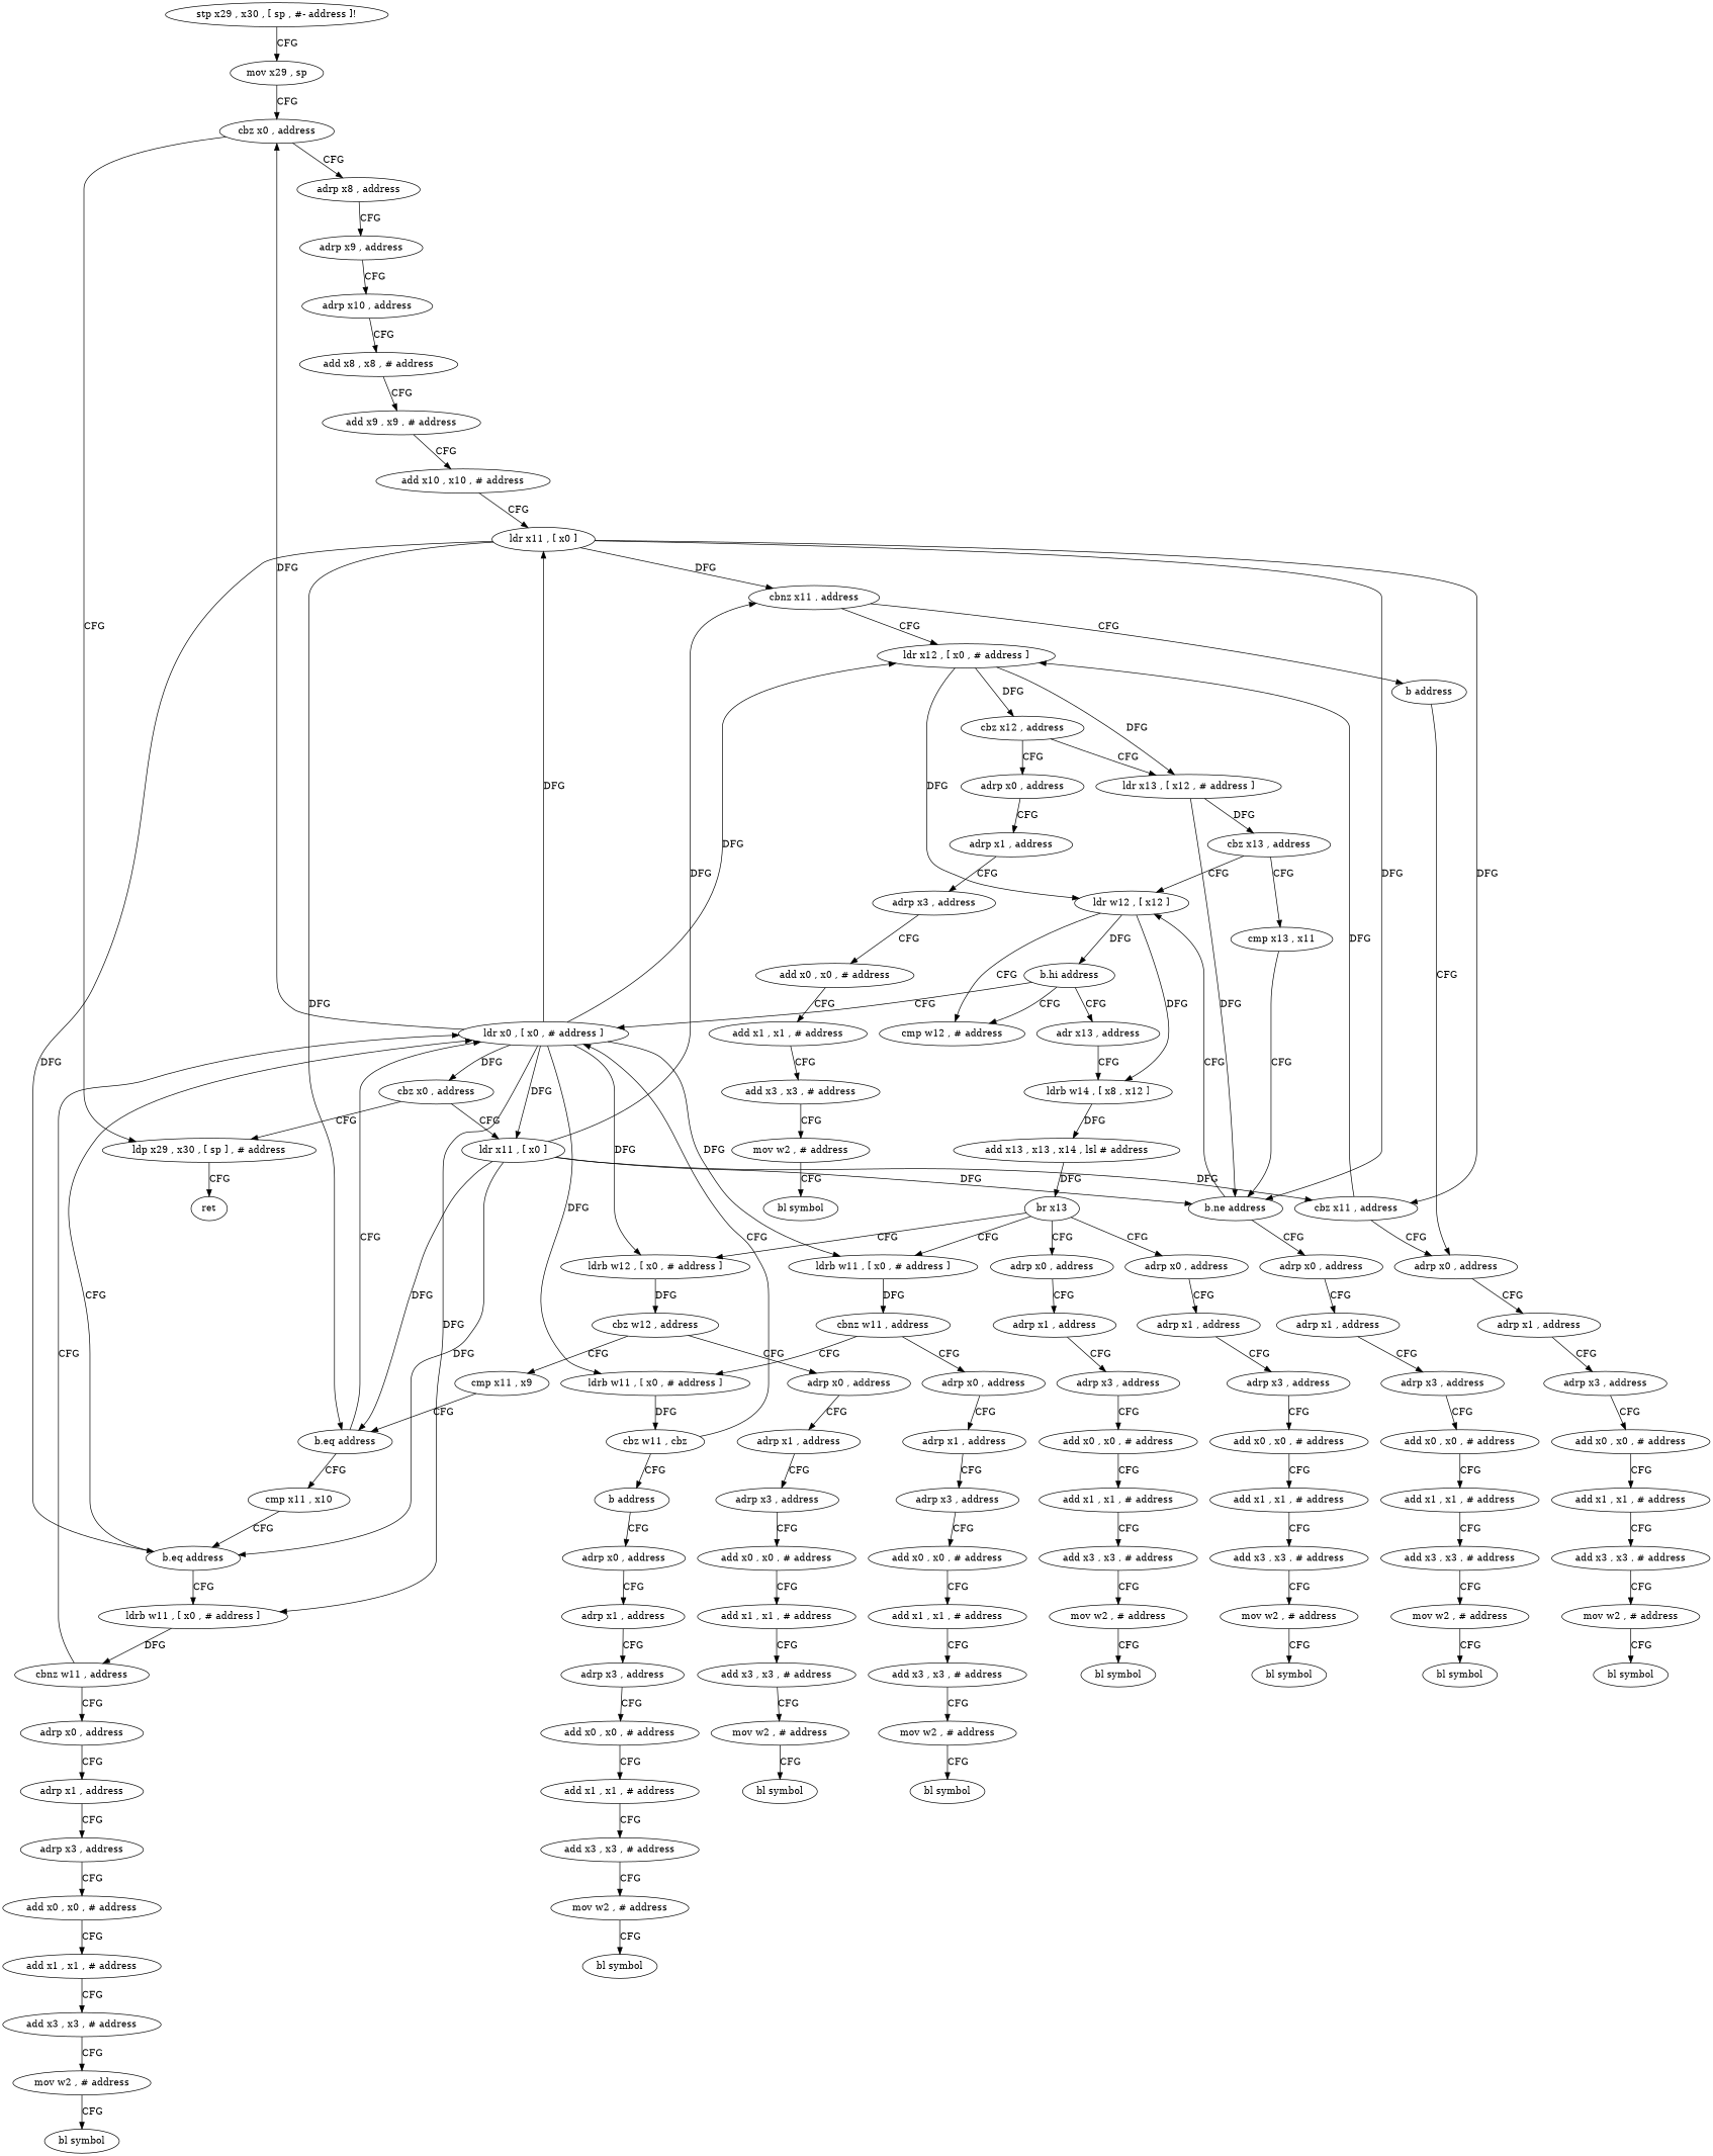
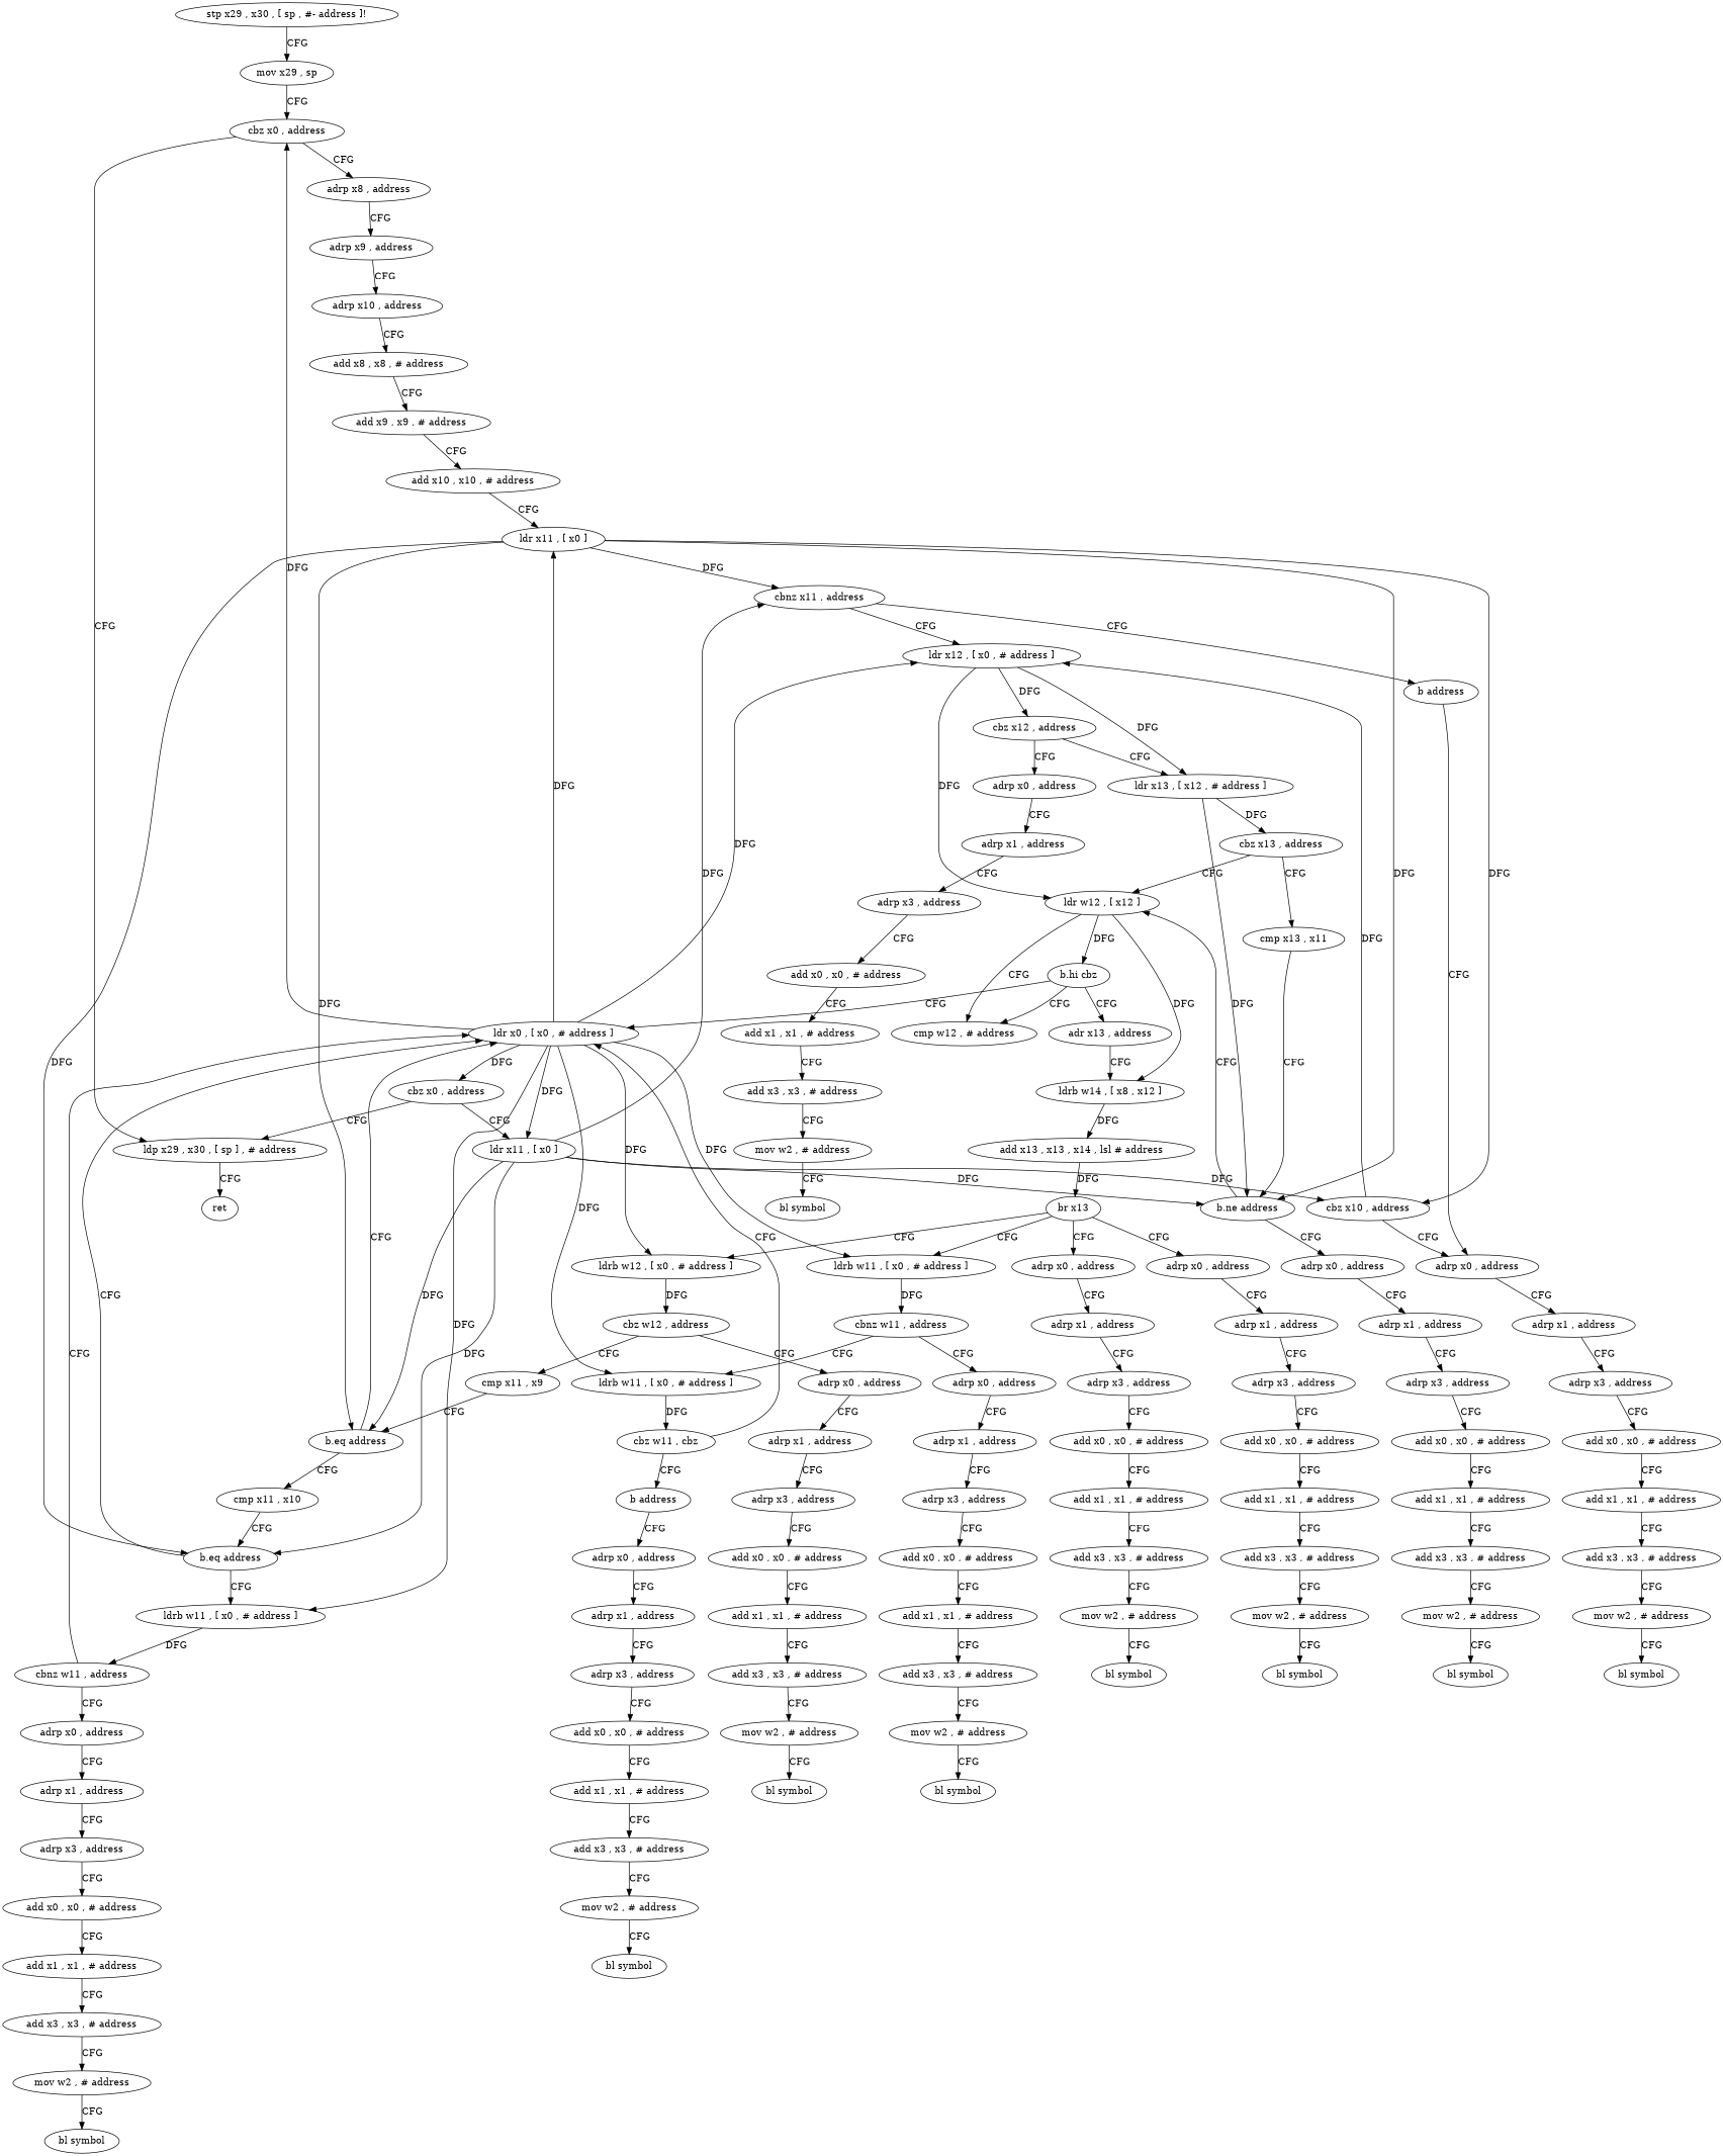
  digraph {
    fontname="DejaVu Serif"
    node [fontname="DejaVu Serif"]
    edge [fontname="DejaVu Serif"]
    n1 [label="stp x29 , x30 , [ sp , #- address ]!"]
    n2 [label="mov x29 , sp"]
    n3 [label="cbz x0 , address"]
    n4 [label="ldp x29 , x30 , [ sp ] , # address"]
    n5 [label="adrp x8 , address"]
    n6 [label=ret]
    n7 [label="adrp x9 , address"]
    n8 [label="adrp x10 , address"]
    n9 [label="add x8 , x8 , # address"]
    n10 [label="add x9 , x9 , # address"]
    n11 [label="add x10 , x10 , # address"]
    n12 [label="ldr x11 , [ x0 ]"]
    n13 [label="cbnz x11 , address"]
    n14 [label="b.ne address"]
-   n15 [label="cbz x11 , address"]
+   n15 [label="cbz x10 , address"]
    n16 [label="b.eq address"]
    n17 [label="b.eq address"]
    n18 [label="ldr x12 , [ x0 , # address ]"]
    n19 [label="b address"]
    n20 [label="ldr w12 , [ x12 ]"]
    n21 [label="adrp x0 , address"]
    n22 [label="adrp x0 , address"]
    n23 [label="ldr x0 , [ x0 , # address ]"]
    n24 [label="cmp x11 , x10"]
    n25 [label="ldrb w11 , [ x0 , # address ]"]
    n26 [label="cbz x12 , address"]
    n27 [label="ldr x13 , [ x12 , # address ]"]
    n28 [label="adrp x0 , address"]
    n29 [label="cbz x13 , address"]
    n30 [label="cmp w12 , # address"]
-   n31 [label="b.hi address"]
+   n31 [label="b.hi cbz"]
    n32 [label="ldrb w14 , [ x8 , x12 ]"]
    n33 [label="adrp x1 , address"]
    n34 [label="adrp x1 , address"]
    n35 [label="adrp x3 , address"]
    n36 [label="cmp x13 , x11"]
    n37 [label="adrp x3 , address"]
    n38 [label="add x0 , x0 , # address"]
    n39 [label="add x1 , x1 , # address"]
    n40 [label="add x3 , x3 , # address"]
    n41 [label="mov w2 , # address"]
    n42 [label="bl symbol"]
    n43 [label="adr x13 , address"]
    n44 [label="add x13 , x13 , x14 , lsl # address"]
    n45 [label="add x0 , x0 , # address"]
    n46 [label="add x1 , x1 , # address"]
    n47 [label="add x3 , x3 , # address"]
    n48 [label="mov w2 , # address"]
    n49 [label="bl symbol"]
    n50 [label="cbz x0 , address"]
    n51 [label="ldr x11 , [ x0 ]"]
    n52 [label="ldrb w11 , [ x0 , # address ]"]
    n53 [label="ldrb w12 , [ x0 , # address ]"]
    n54 [label="ldrb w11 , [ x0 , # address ]"]
    n55 [label="cbnz w11 , address"]
    n56 [label="cbz w12 , address"]
    n57 [label="cbz w11 , cbz"]
    n58 [label="cbnz w11 , address"]
    n59 [label="adrp x1 , address"]
    n60 [label="adrp x3 , address"]
    n61 [label="br x13"]
    n62 [label="adrp x0 , address"]
    n63 [label="adrp x0 , address"]
    n64 [label="adrp x1 , address"]
    n65 [label="adrp x1 , address"]
    n66 [label="adrp x0 , address"]
    n67 [label="adrp x0 , address"]
    n68 [label="cmp x11 , x9"]
    n69 [label="adrp x3 , address"]
    n70 [label="adrp x3 , address"]
    n71 [label="add x0 , x0 , # address"]
    n72 [label="add x1 , x1 , # address"]
    n73 [label="add x3 , x3 , # address"]
    n74 [label="mov w2 , # address"]
    n75 [label="bl symbol"]
    n76 [label="adrp x1 , address"]
    n77 [label="adrp x3 , address"]
    n78 [label="b address"]
    n79 [label="adrp x1 , address"]
    n80 [label="adrp x3 , address"]
    n81 [label="add x0 , x0 , # address"]
    n82 [label="add x1 , x1 , # address"]
    n83 [label="add x3 , x3 , # address"]
    n84 [label="mov w2 , # address"]
    n85 [label="bl symbol"]
    n86 [label="add x0 , x0 , # address"]
    n87 [label="add x1 , x1 , # address"]
    n88 [label="add x3 , x3 , # address"]
    n89 [label="mov w2 , # address"]
    n90 [label="bl symbol"]
    n91 [label="add x0 , x0 , # address"]
    n92 [label="add x1 , x1 , # address"]
    n93 [label="add x3 , x3 , # address"]
    n94 [label="mov w2 , # address"]
    n95 [label="bl symbol"]
    n96 [label="adrp x0 , address"]
    n97 [label="adrp x1 , address"]
    n98 [label="add x0 , x0 , # address"]
    n99 [label="add x1 , x1 , # address"]
    n100 [label="add x3 , x3 , # address"]
    n101 [label="mov w2 , # address"]
    n102 [label="bl symbol"]
    n103 [label="adrp x3 , address"]
    n104 [label="adrp x0 , address"]
    n105 [label="add x0 , x0 , # address"]
    n106 [label="add x1 , x1 , # address"]
    n107 [label="add x3 , x3 , # address"]
    n108 [label="mov w2 , # address"]
    n109 [label="bl symbol"]
    n110 [label="adrp x1 , address"]
    n111 [label="adrp x3 , address"]
    n112 [label="add x0 , x0 , # address"]
    n113 [label="add x1 , x1 , # address"]
    n114 [label="add x3 , x3 , # address"]
    n115 [label="mov w2 , # address"]
    n116 [label="bl symbol"]
    n1 -> n2 [label=CFG]
    n2 -> n3 [label=CFG]
    n3 -> n4 [label=CFG]
    n3 -> n5 [label=CFG]
    n4 -> n6 [label=CFG]
    n5 -> n7 [label=CFG]
    n7 -> n8 [label=CFG]
    n8 -> n9 [label=CFG]
    n9 -> n10 [label=CFG]
    n10 -> n11 [label=CFG]
    n11 -> n12 [label=CFG]
    n12 -> n13 [label=DFG]
    n12 -> n14 [label=DFG]
    n12 -> n15 [label=DFG]
    n12 -> n16 [label=DFG]
    n12 -> n17 [label=DFG]
    n13 -> n18 [label=CFG]
    n13 -> n19 [label=CFG]
    n14 -> n20 [label=CFG]
    n14 -> n21 [label=CFG]
    n15 -> n18 [label=DFG]
    n15 -> n22 [label=CFG]
    n16 -> n23 [label=CFG]
    n16 -> n24 [label=CFG]
    n17 -> n23 [label=CFG]
    n17 -> n25 [label=CFG]
    n18 -> n20 [label=DFG]
    n18 -> n26 [label=DFG]
    n18 -> n27 [label=DFG]
    n19 -> n22 [label=CFG]
    n20 -> n30 [label=CFG]
    n20 -> n31 [label=DFG]
    n20 -> n32 [label=DFG]
    n21 -> n59 [label=CFG]
    n22 -> n33 [label=CFG]
    n23 -> n3 [label=DFG]
    n23 -> n12 [label=DFG]
    n23 -> n18 [label=DFG]
    n23 -> n25 [label=DFG]
    n23 -> n50 [label=DFG]
    n23 -> n51 [label=DFG]
    n23 -> n52 [label=DFG]
    n23 -> n53 [label=DFG]
    n23 -> n54 [label=DFG]
    n24 -> n17 [label=CFG]
    n25 -> n58 [label=DFG]
    n26 -> n27 [label=CFG]
    n26 -> n28 [label=CFG]
    n27 -> n14 [label=DFG]
    n27 -> n29 [label=DFG]
    n28 -> n34 [label=CFG]
    n29 -> n20 [label=CFG]
    n29 -> n36 [label=CFG]
    n31 -> n23 [label=CFG]
    n31 -> n30 [label=CFG]
    n31 -> n43 [label=CFG]
    n32 -> n44 [label=DFG]
    n33 -> n37 [label=CFG]
    n34 -> n35 [label=CFG]
    n35 -> n38 [label=CFG]
    n36 -> n14 [label=CFG]
    n37 -> n45 [label=CFG]
    n38 -> n39 [label=CFG]
    n39 -> n40 [label=CFG]
    n40 -> n41 [label=CFG]
    n41 -> n42 [label=CFG]
    n43 -> n32 [label=CFG]
    n44 -> n61 [label=DFG]
    n45 -> n46 [label=CFG]
    n46 -> n47 [label=CFG]
    n47 -> n48 [label=CFG]
    n48 -> n49 [label=CFG]
    n50 -> n4 [label=CFG]
    n50 -> n51 [label=CFG]
    n51 -> n13 [label=DFG]
    n51 -> n14 [label=DFG]
    n51 -> n15 [label=DFG]
    n51 -> n16 [label=DFG]
    n51 -> n17 [label=DFG]
    n52 -> n55 [label=DFG]
    n53 -> n56 [label=DFG]
    n54 -> n57 [label=DFG]
    n55 -> n54 [label=CFG]
    n55 -> n66 [label=CFG]
    n56 -> n67 [label=CFG]
    n56 -> n68 [label=CFG]
    n57 -> n23 [label=CFG]
    n57 -> n78 [label=CFG]
    n58 -> n23 [label=CFG]
    n58 -> n104 [label=CFG]
    n59 -> n60 [label=CFG]
    n60 -> n71 [label=CFG]
    n61 -> n52 [label=CFG]
    n61 -> n53 [label=CFG]
    n61 -> n62 [label=CFG]
    n61 -> n63 [label=CFG]
    n62 -> n64 [label=CFG]
    n63 -> n65 [label=CFG]
    n64 -> n69 [label=CFG]
    n65 -> n70 [label=CFG]
    n66 -> n76 [label=CFG]
    n67 -> n79 [label=CFG]
    n68 -> n16 [label=CFG]
    n69 -> n81 [label=CFG]
    n70 -> n86 [label=CFG]
    n71 -> n72 [label=CFG]
    n72 -> n73 [label=CFG]
    n73 -> n74 [label=CFG]
    n74 -> n75 [label=CFG]
    n76 -> n77 [label=CFG]
    n77 -> n91 [label=CFG]
    n78 -> n96 [label=CFG]
    n79 -> n80 [label=CFG]
    n80 -> n98 [label=CFG]
    n81 -> n82 [label=CFG]
    n82 -> n83 [label=CFG]
    n83 -> n84 [label=CFG]
    n84 -> n85 [label=CFG]
    n86 -> n87 [label=CFG]
    n87 -> n88 [label=CFG]
    n88 -> n89 [label=CFG]
    n89 -> n90 [label=CFG]
    n91 -> n92 [label=CFG]
    n92 -> n93 [label=CFG]
    n93 -> n94 [label=CFG]
    n94 -> n95 [label=CFG]
    n96 -> n97 [label=CFG]
    n97 -> n103 [label=CFG]
    n98 -> n99 [label=CFG]
    n99 -> n100 [label=CFG]
    n100 -> n101 [label=CFG]
    n101 -> n102 [label=CFG]
    n103 -> n105 [label=CFG]
    n104 -> n110 [label=CFG]
    n105 -> n106 [label=CFG]
    n106 -> n107 [label=CFG]
    n107 -> n108 [label=CFG]
    n108 -> n109 [label=CFG]
    n110 -> n111 [label=CFG]
    n111 -> n112 [label=CFG]
    n112 -> n113 [label=CFG]
    n113 -> n114 [label=CFG]
    n114 -> n115 [label=CFG]
    n115 -> n116 [label=CFG]
  }
